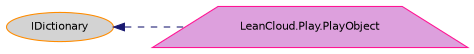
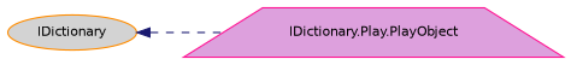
  digraph {
    rankdir=LR
    node [fontname=Helvetica fontsize=10 style=filled]
    n1 [color=darkorange fillcolor=lightgrey height=0.2 label=IDictionary shape=ellipse width=0.4]
-   n2 [color=deeppink fillcolor=plum height=0.2 label="LeanCloud.Play.PlayObject" shape=trapezium width=0.4]
+   n2 [color=deeppink fillcolor=plum height=0.2 label="IDictionary.Play.PlayObject" shape=trapezium width=0.4]
    n1 -> n2 [color=midnightblue dir=back fontname=Helvetica fontsize=10 labelfontname=Helvetica labelfontsize=10 style=dashed]
  }
